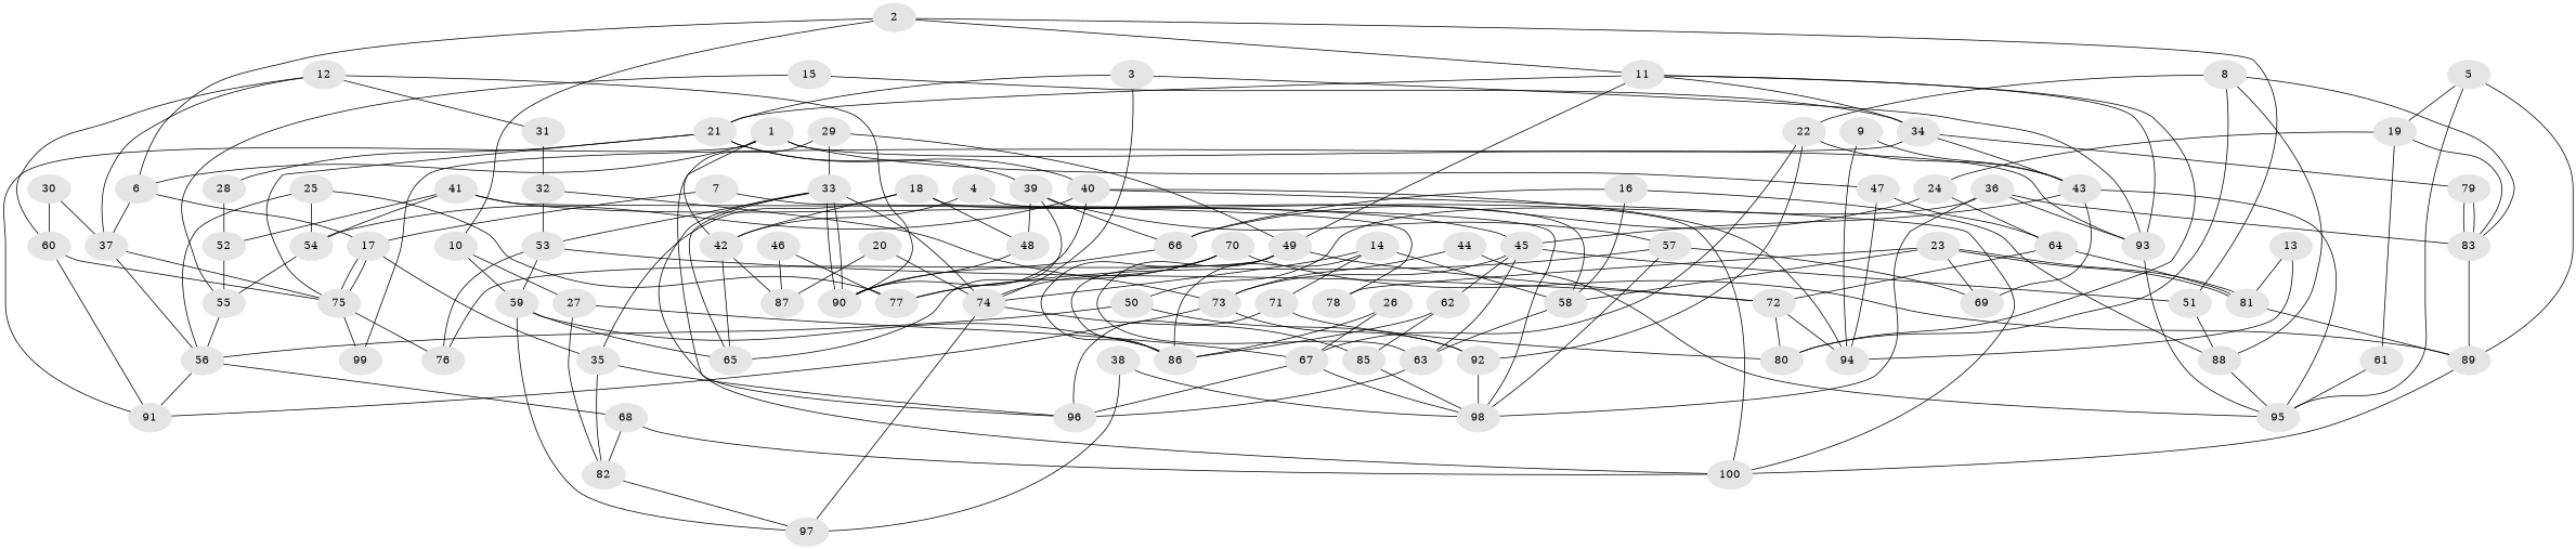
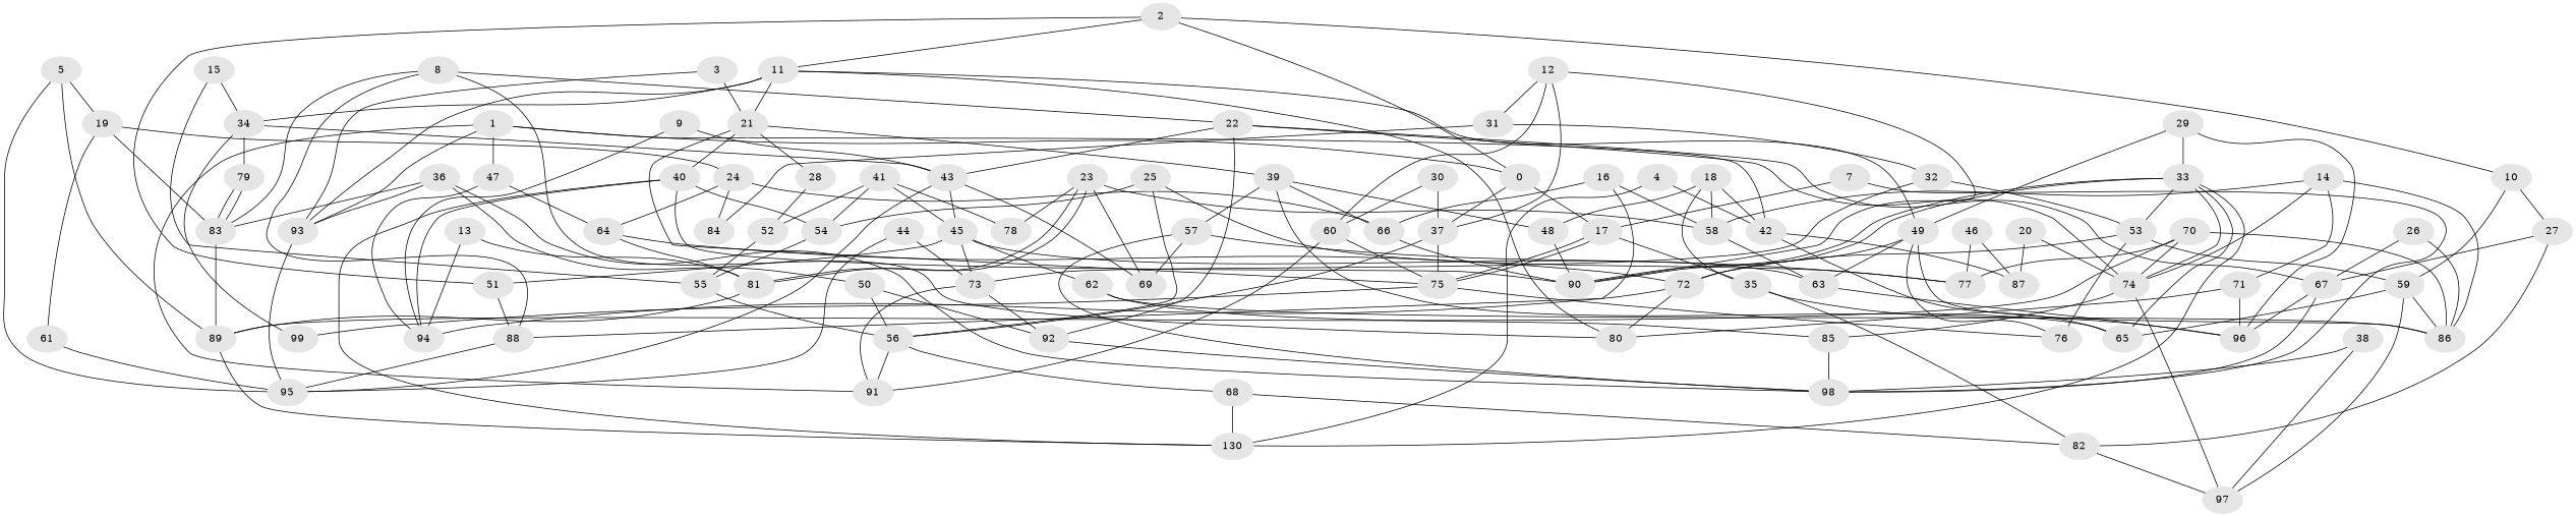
  graph {
    node [color=gray90 style=filled]
    1
-   6
+   6 [label=0]
    42
    47
    91
    93
    17
    37
    87
    65
    94
    64
    95
    2
    10
    11
    51
    27
    59
    21
    80
    34
    49
    88
    3
    74
    75
    28
    39
    40
    97
    85
    4
-   100
+   100 [label=130]
    5
    19
    89
    83
    24
    61
    35
    56
    7
    98
    8
    22
    43
    67
    92
    9
    69
    45
    82
    86
    79
    99
    63
    72
    76
    12
    31
    60
    90
+   84
    32
    13
    81
    14
    58
    71
    96
    15
    55
    16
    66
    18
    48
    20
    52
    57
    54
    23
    78
    25
    77
    68
    26
    29
    33
    53
    30
    73
    36
    50
    38
    41
    62
    44
    46
    70
    1 -- 6
    1 -- 42
    1 -- 47
    1 -- 91
    1 -- 93
    6 -- 17
    6 -- 37
    42 -- 87
    42 -- 65
    47 -- 94
    47 -- 64
    93 -- 95
    17 -- 75
    17 -- 75
    17 -- 35
    37 -- 75
    37 -- 56
    64 -- 72
    64 -- 81
    2 -- 6
    2 -- 10
    2 -- 11
    2 -- 51
    10 -- 27
    10 -- 59
    11 -- 93
    11 -- 21
    11 -- 80
    11 -- 34
    11 -- 49
    51 -- 88
    27 -- 67
    27 -- 82
    59 -- 65
    59 -- 97
    59 -- 86
    21 -- 75
    21 -- 28
    21 -- 39
    21 -- 40
    34 -- 43
    34 -- 79
    34 -- 99
    49 -- 86
    49 -- 63
    49 -- 72
    49 -- 76
    88 -- 95
    3 -- 93
    3 -- 21
-   3 -- 74
+   22 -- 74
    74 -- 97
    74 -- 85
    75 -- 99
    75 -- 76
    28 -- 52
    39 -- 65
    39 -- 66
    39 -- 48
    39 -- 57
    40 -- 94
    40 -- 100
    40 -- 90
    40 -- 54
    85 -- 98
    4 -- 42
    4 -- 100
    5 -- 95
    5 -- 19
    5 -- 89
    19 -- 83
    19 -- 24
    19 -- 61
    89 -- 100
    83 -- 89
    24 -- 64
+   24 -- 84
    24 -- 66
    61 -- 95
    35 -- 82
    35 -- 96
    56 -- 91
    56 -- 68
    7 -- 17
    7 -- 98
    8 -- 80
    8 -- 88
    8 -- 83
    8 -- 22
    22 -- 43
    22 -- 67
    22 -- 92
    43 -- 95
    43 -- 69
    43 -- 45
    67 -- 98
    67 -- 96
    92 -- 98
    9 -- 94
    9 -- 43
    45 -- 51
    45 -- 63
    45 -- 73
    45 -- 62
    82 -- 97
    79 -- 83
    79 -- 83
    63 -- 96
    72 -- 94
    72 -- 80
    12 -- 37
    12 -- 31
    12 -- 60
    12 -- 90
+   31 -- 84
    31 -- 32
    60 -- 91
    60 -- 75
    32 -- 53
    32 -- 73
    13 -- 94
    13 -- 81
    81 -- 89
    14 -- 74
    14 -- 86
    14 -- 58
    14 -- 71
    58 -- 63
    71 -- 80
    71 -- 96
    15 -- 34
    15 -- 55
    55 -- 56
    16 -- 88
    16 -- 58
    16 -- 66
    66 -- 90
    18 -- 42
    18 -- 35
    18 -- 58
    18 -- 48
    48 -- 90
    20 -- 87
    20 -- 74
    52 -- 55
    57 -- 98
    57 -- 69
    57 -- 77
    54 -- 55
    23 -- 69
    23 -- 81
    23 -- 81
    23 -- 58
    23 -- 78
    25 -- 56
    25 -- 54
    25 -- 77
    68 -- 100
    68 -- 82
    26 -- 67
    26 -- 86
    29 -- 49
    29 -- 96
    29 -- 33
    33 -- 65
    33 -- 74
    33 -- 100
    33 -- 90
    33 -- 90
    33 -- 53
    53 -- 59
    53 -- 72
    53 -- 76
    30 -- 37
    30 -- 60
    73 -- 91
    73 -- 92
    36 -- 93
    36 -- 83
    36 -- 98
    36 -- 50
    50 -- 56
    50 -- 92
    38 -- 97
    38 -- 98
    41 -- 45
    41 -- 52
    41 -- 54
    41 -- 78
    62 -- 85
    62 -- 86
    44 -- 95
    44 -- 73
    46 -- 87
    46 -- 77
    70 -- 74
    70 -- 89
    70 -- 86
    70 -- 77
  }
